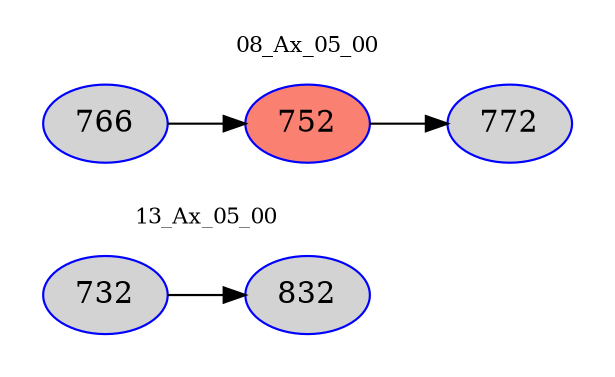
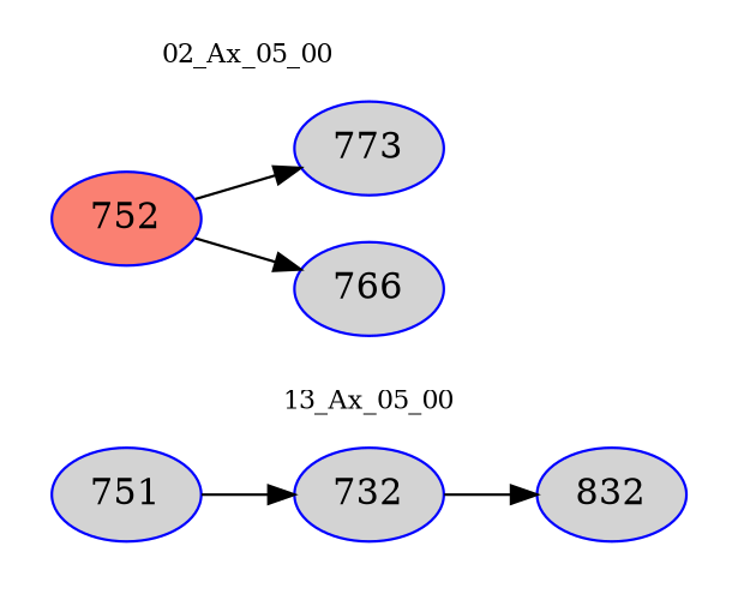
  digraph {
    rankdir=LR
    node [color=blue fillcolor=lightgrey style=filled]
    edge [color=black]
+   n1 [label=751]
    n2 [label=732]
    n3 [label=832]
    n4 [label=766]
    n5 [fillcolor=salmon label=752]
-   n6 [label=772]
+   n6 [label=773]
    subgraph cluster_1 {
      color=white
      fontsize=10
      label="13_Ax_05_00"
+     n1
      n2
      n3
    }
    subgraph cluster_2 {
      color=white
      fontsize=10
-     label="08_Ax_05_00"
+     label="02_Ax_05_00"
      n4
      n5
      n6
    }
+   n1 -> n2
    n2 -> n3
-   n4 -> n5
+   n5 -> n4
    n5 -> n6
  }
